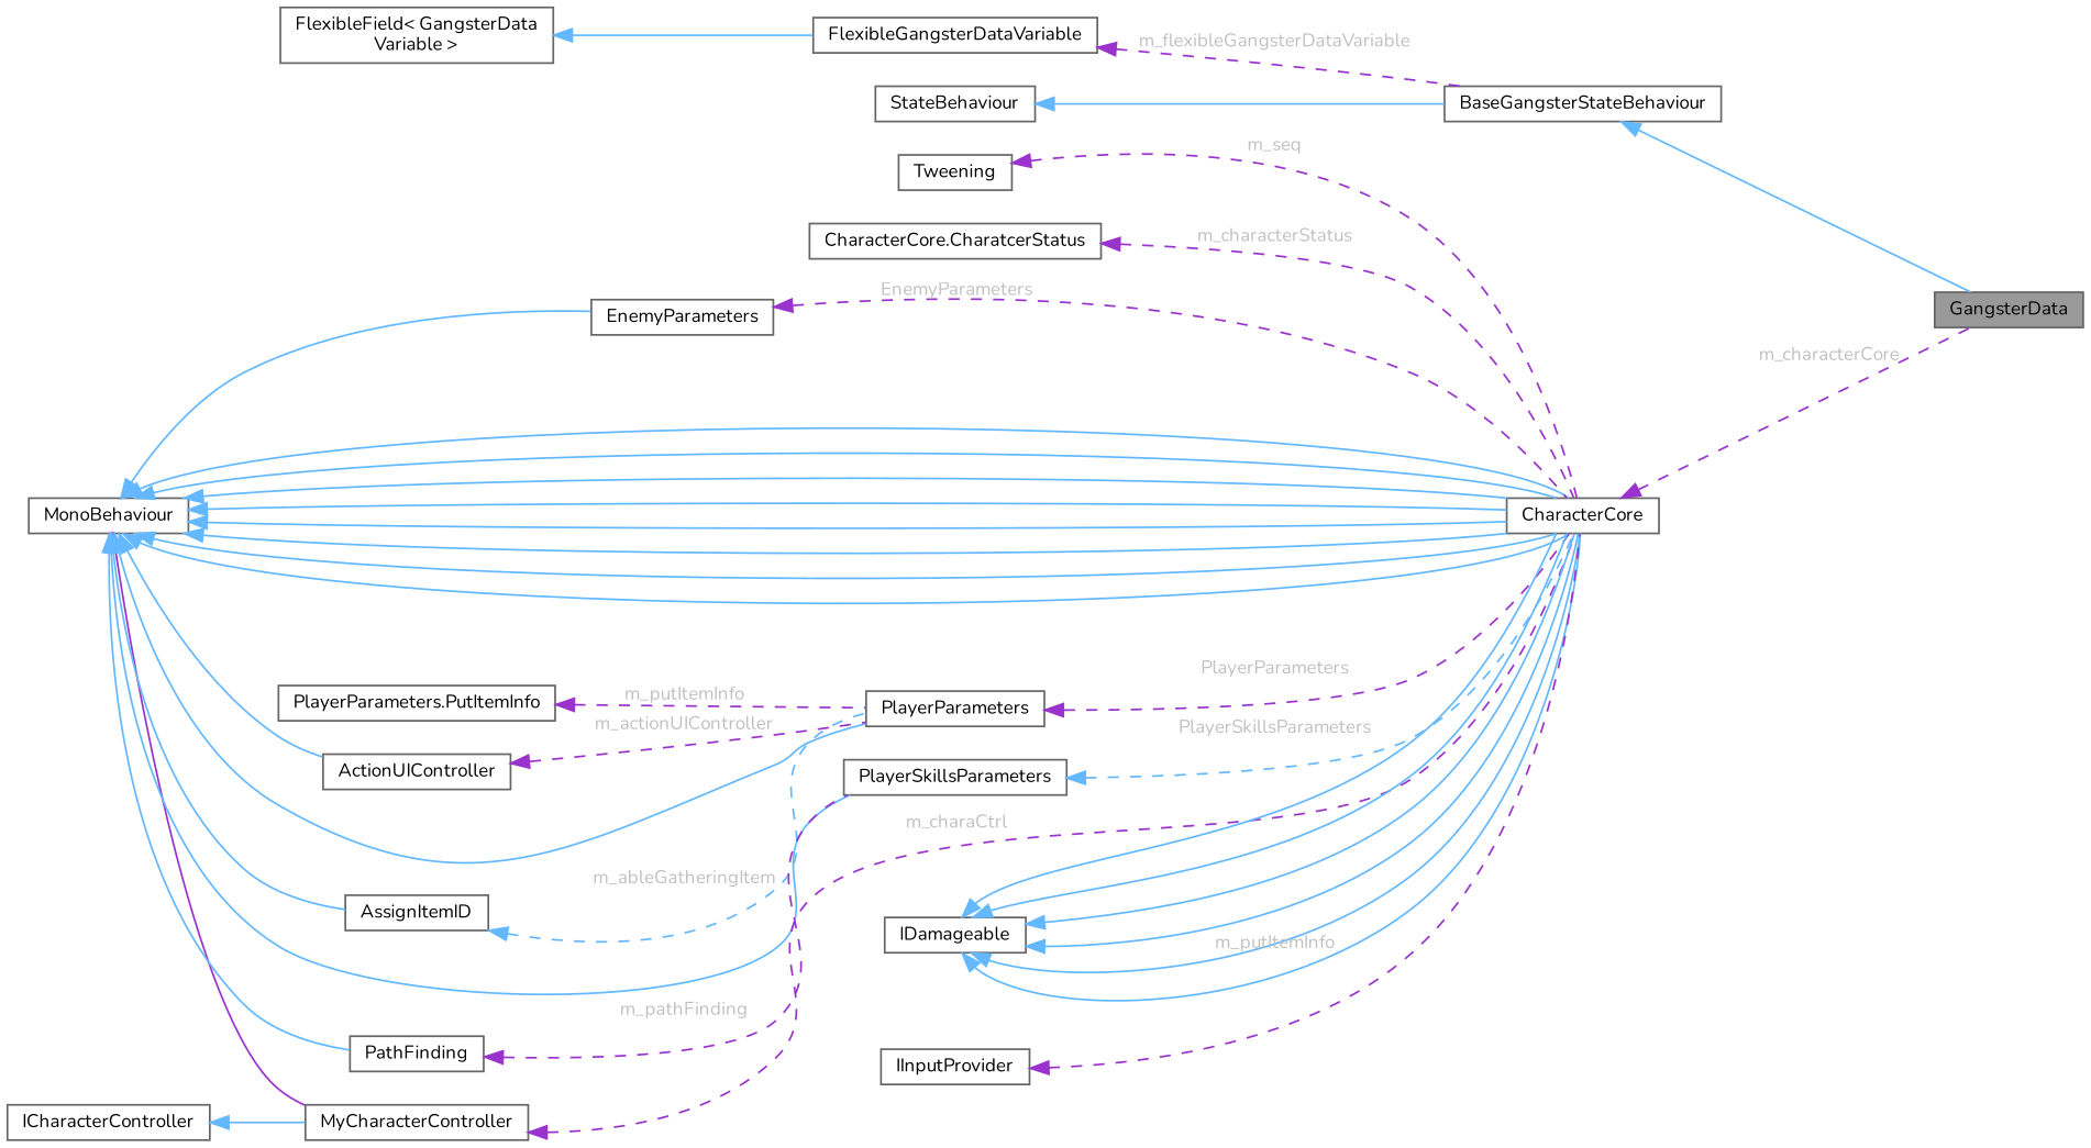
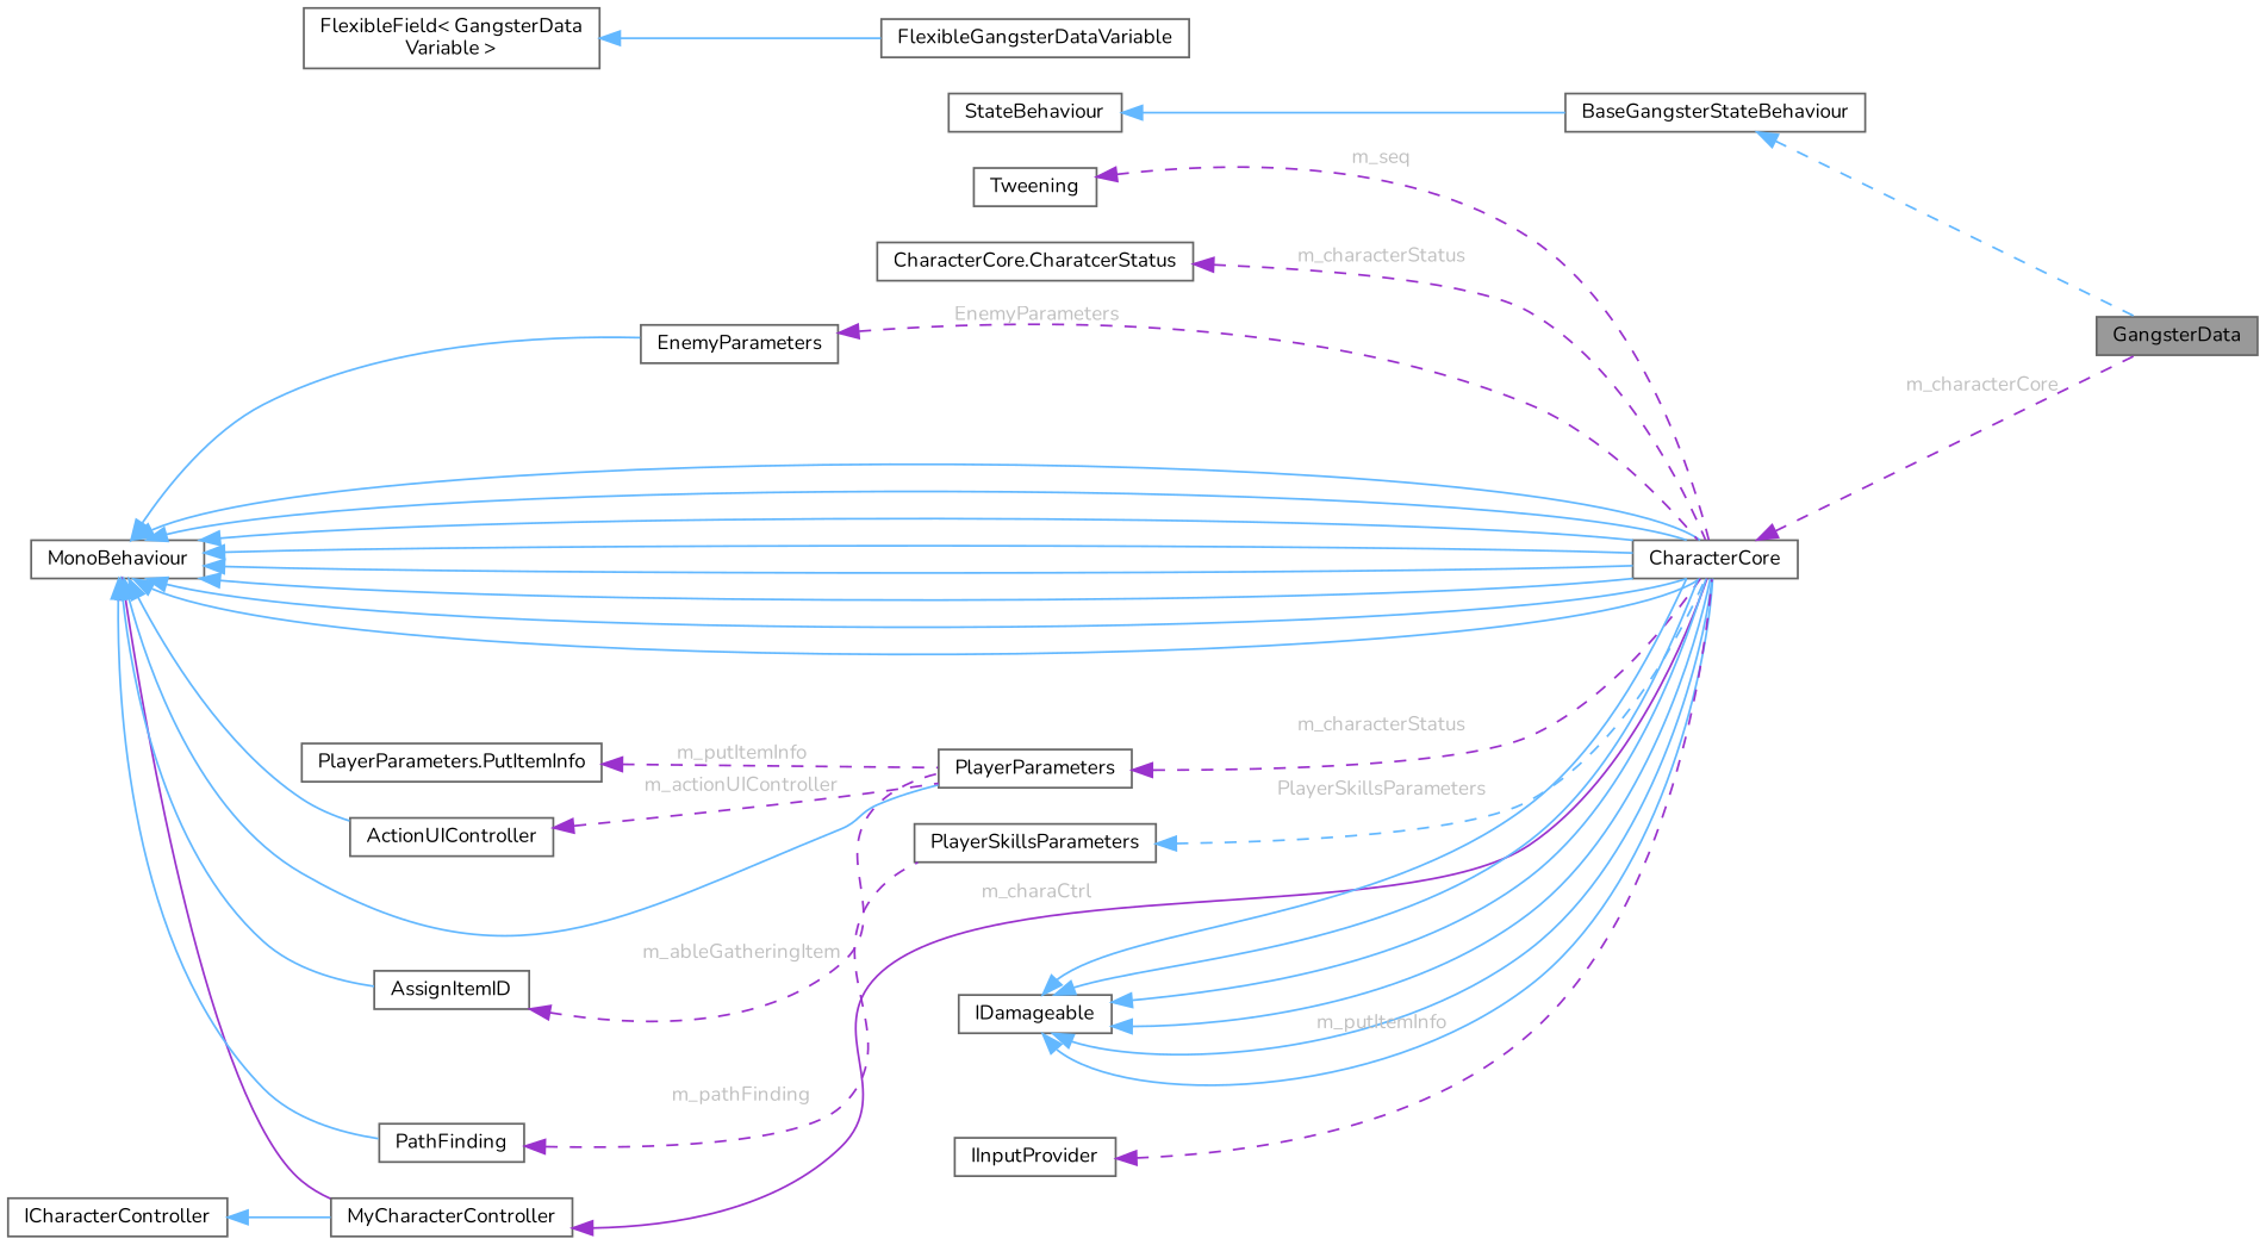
  digraph {
    fontname=Nunito
    rankdir=LR
    node [color=gray40 fillcolor=white fontname=Nunito fontsize=10 shape=box style=filled]
    edge [color=steelblue1 dir=back fontname=Nunito fontsize=10 labelfontname=Helvetica labelfontsize=10 style=solid]
    n1 [fillcolor=grey60 fontcolor=black height=0.2 label=GangsterData width=0.4]
    n2 [height=0.2 label=BaseGangsterStateBehaviour width=0.4]
    n3 [height=0.2 label=StateBehaviour width=0.4]
    n4 [height=0.2 label=FlexibleGangsterDataVariable width=0.4]
    n5 [height=0.2 label="FlexibleField\< GangsterData\lVariable \>" width=0.4]
    n6 [height=0.2 label=CharacterCore width=0.4]
    n7 [height=0.2 label=MonoBehaviour width=0.4]
    n8 [height=0.2 label=MyCharacterController width=0.4]
    n9 [height=0.2 label=PlayerParameters width=0.4]
    n10 [height=0.2 label=AssignItemID width=0.4]
    n11 [height=0.2 label=ActionUIController width=0.4]
    n12 [height=0.2 label=EnemyParameters width=0.4]
    n13 [height=0.2 label=PlayerSkillsParameters width=0.4]
    n14 [height=0.2 label=PathFinding width=0.4]
    n15 [height=0.2 label=IDamageable width=0.4]
    n16 [height=0.2 label=ICharacterController width=0.4]
    n17 [height=0.2 label=IInputProvider width=0.4]
    n18 [height=0.2 label=Tweening width=0.4]
    n19 [height=0.2 label="CharacterCore.CharatcerStatus" width=0.4]
    n20 [height=0.2 label="PlayerParameters.PutItemInfo" width=0.4]
-   n2 -> n1
+   n2 -> n1 [style=dashed]
    n3 -> n2
-   n4 -> n2 [color=darkorchid3 fontcolor=grey label=" m_flexibleGangsterDataVariable" style=dashed]
    n5 -> n4
    n6 -> n1 [color=darkorchid3 fontcolor=grey label=" m_characterCore" style=dashed]
    n7 -> n6
    n7 -> n6
    n7 -> n6
    n7 -> n6
    n7 -> n6
    n7 -> n6
    n7 -> n6
    n7 -> n6
    n7 -> n8 [color=darkorchid3]
    n7 -> n9
    n7 -> n10
    n7 -> n11
    n7 -> n12
-   n7 -> n13
    n7 -> n14
-   n8 -> n6 [color=darkorchid3 fontcolor=grey label=" m_charaCtrl" style=dashed]
-   n9 -> n6 [color=darkorchid3 fontcolor=grey label=" PlayerParameters" style=dashed]
-   n10 -> n9 [fontcolor=grey label=" m_ableGatheringItem" style=dashed]
+   n8 -> n6 [color=darkorchid3 fontcolor=grey label=" m_charaCtrl"]
+   n9 -> n6 [color=darkorchid3 fontcolor=grey label=" m_characterStatus" style=dashed]
+   n10 -> n9 [color=darkorchid3 fontcolor=grey label=" m_ableGatheringItem" style=dashed]
    n11 -> n9 [color=darkorchid3 fontcolor=grey label=" m_actionUIController" style=dashed]
    n12 -> n6 [color=darkorchid3 fontcolor=grey label=" EnemyParameters" style=dashed]
    n13 -> n6 [fontcolor=grey label=" PlayerSkillsParameters" style=dashed]
    n14 -> n13 [color=darkorchid3 fontcolor=grey label=" m_pathFinding" style=dashed]
    n15 -> n6
    n15 -> n6
    n15 -> n6
    n15 -> n6
    n15 -> n6
    n15 -> n6
    n16 -> n8
    n17 -> n6 [color=darkorchid3 fontcolor=grey label=" m_putItemInfo" style=dashed]
    n18 -> n6 [color=darkorchid3 fontcolor=grey label=" m_seq" style=dashed]
    n19 -> n6 [color=darkorchid3 fontcolor=grey label=" m_characterStatus" style=dashed]
    n20 -> n9 [color=darkorchid3 fontcolor=grey label=" m_putItemInfo" style=dashed]
  }
